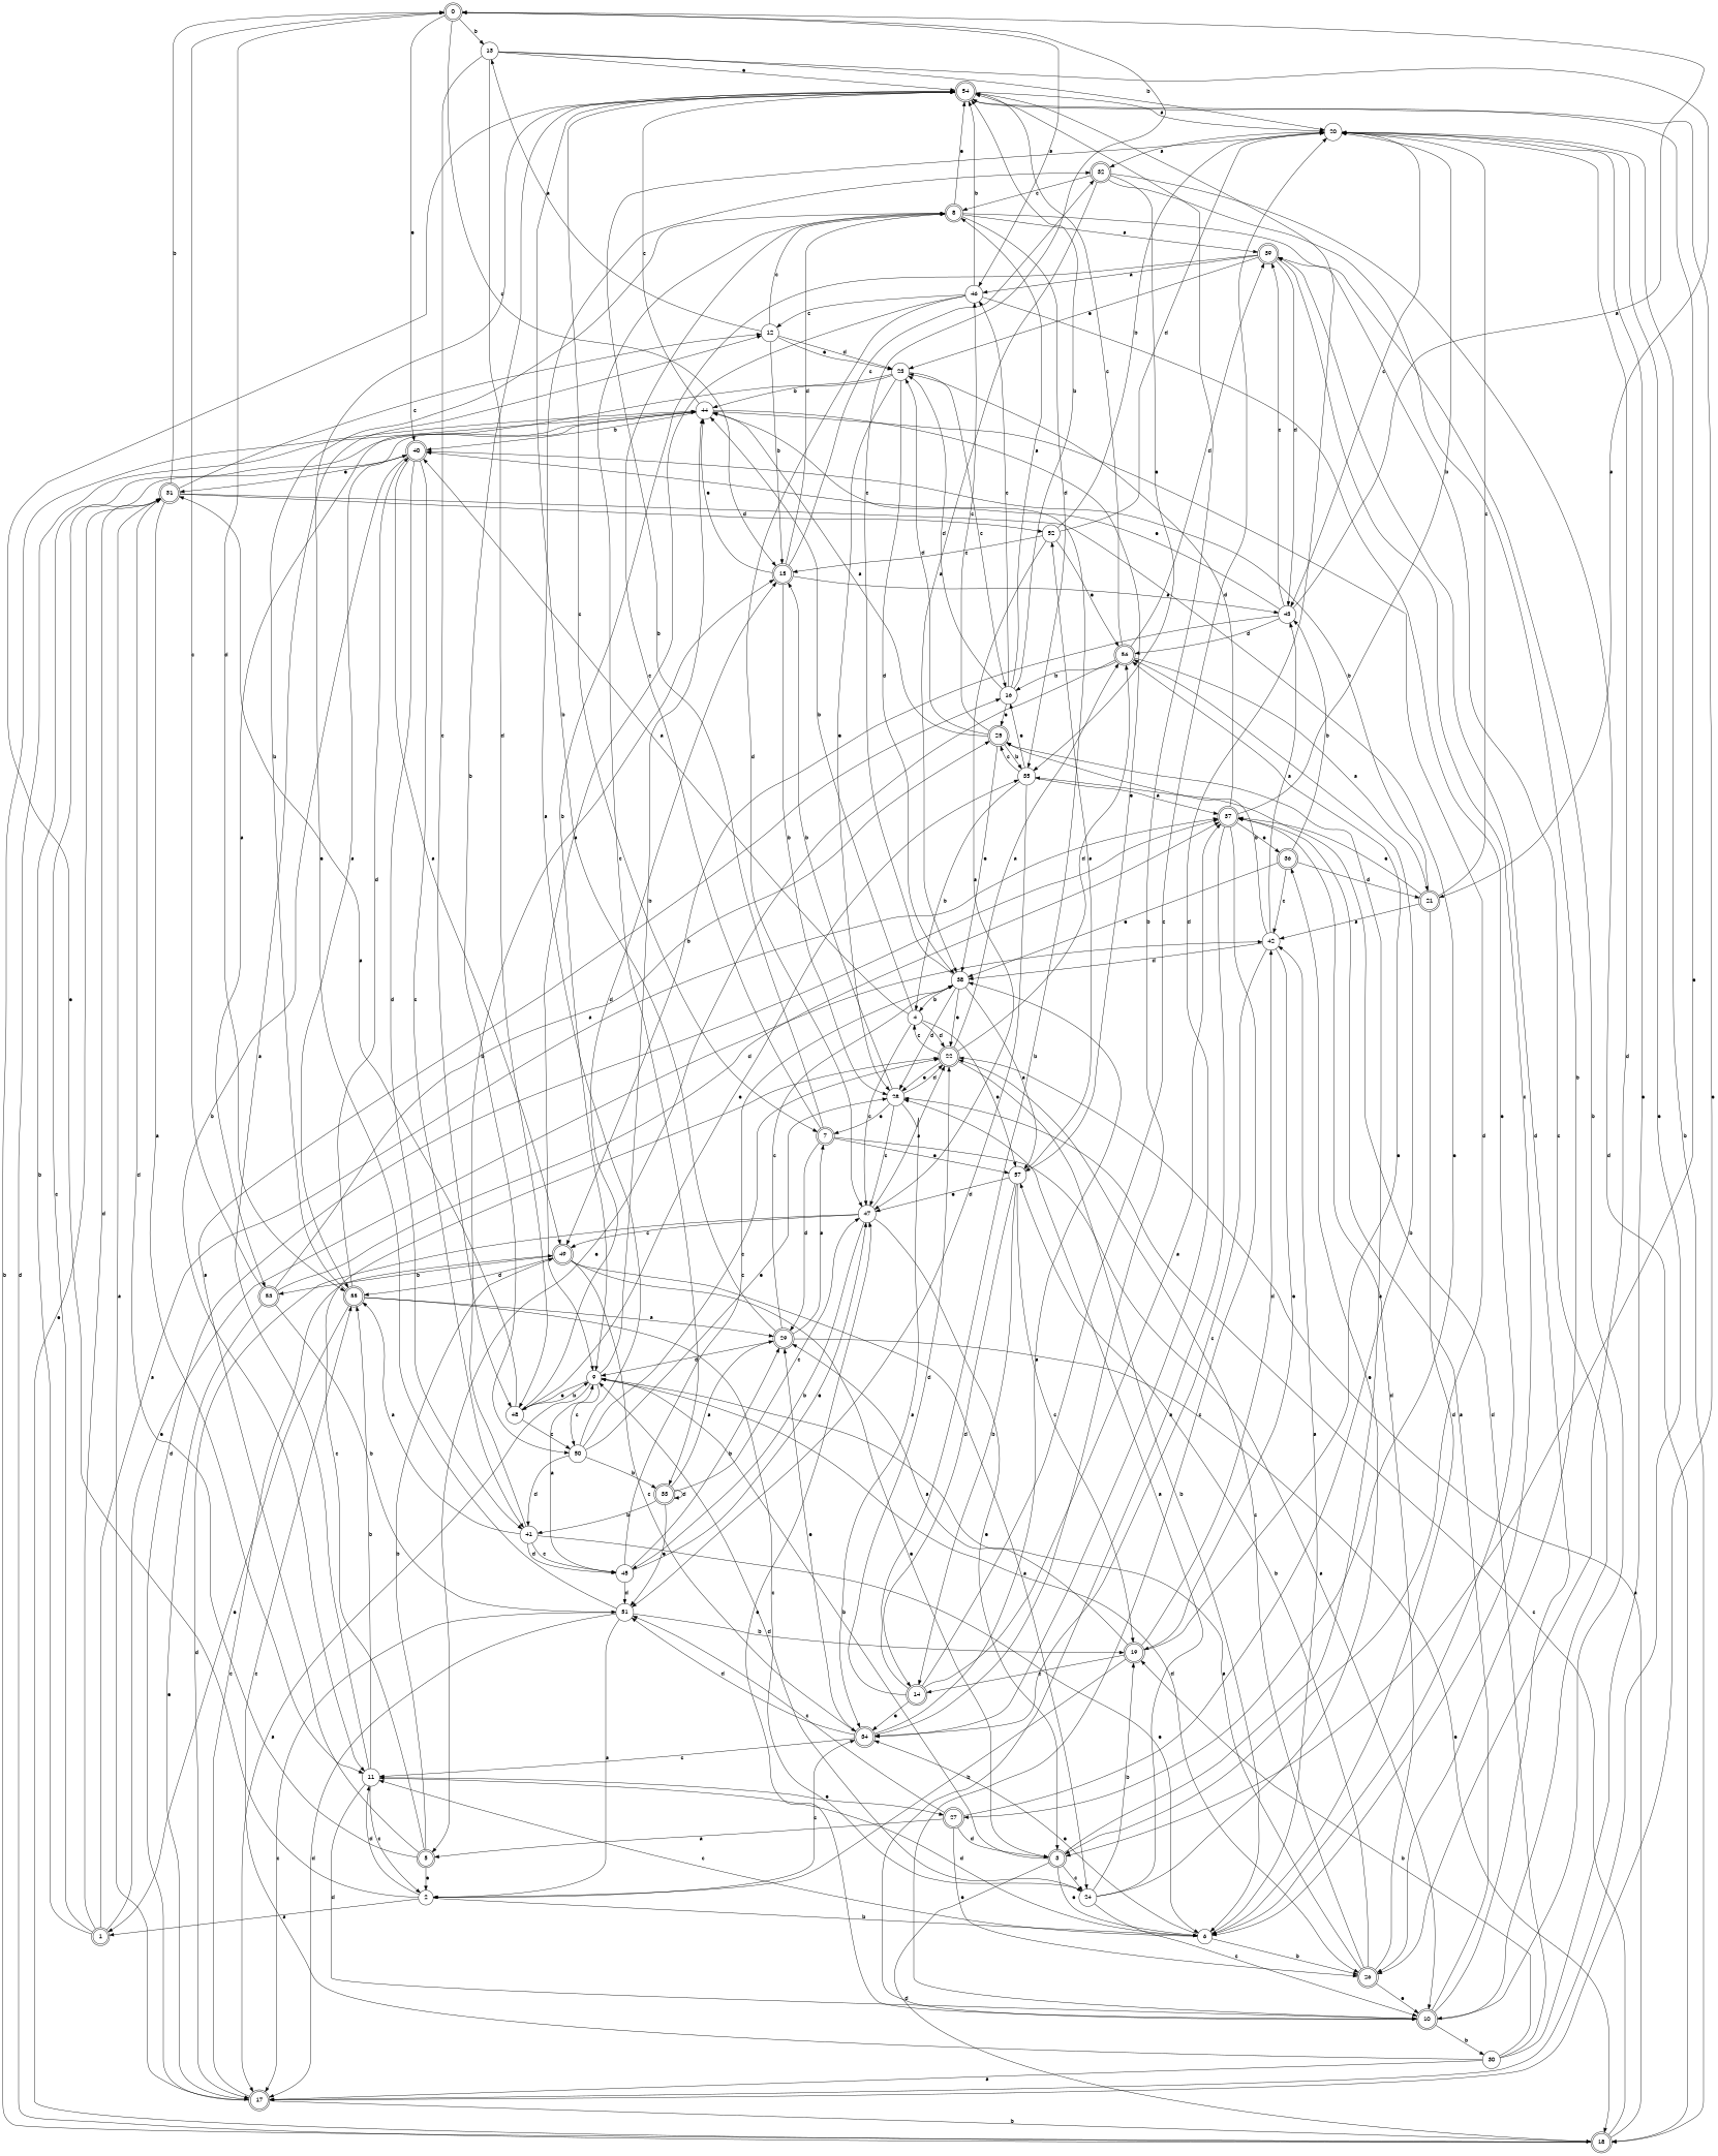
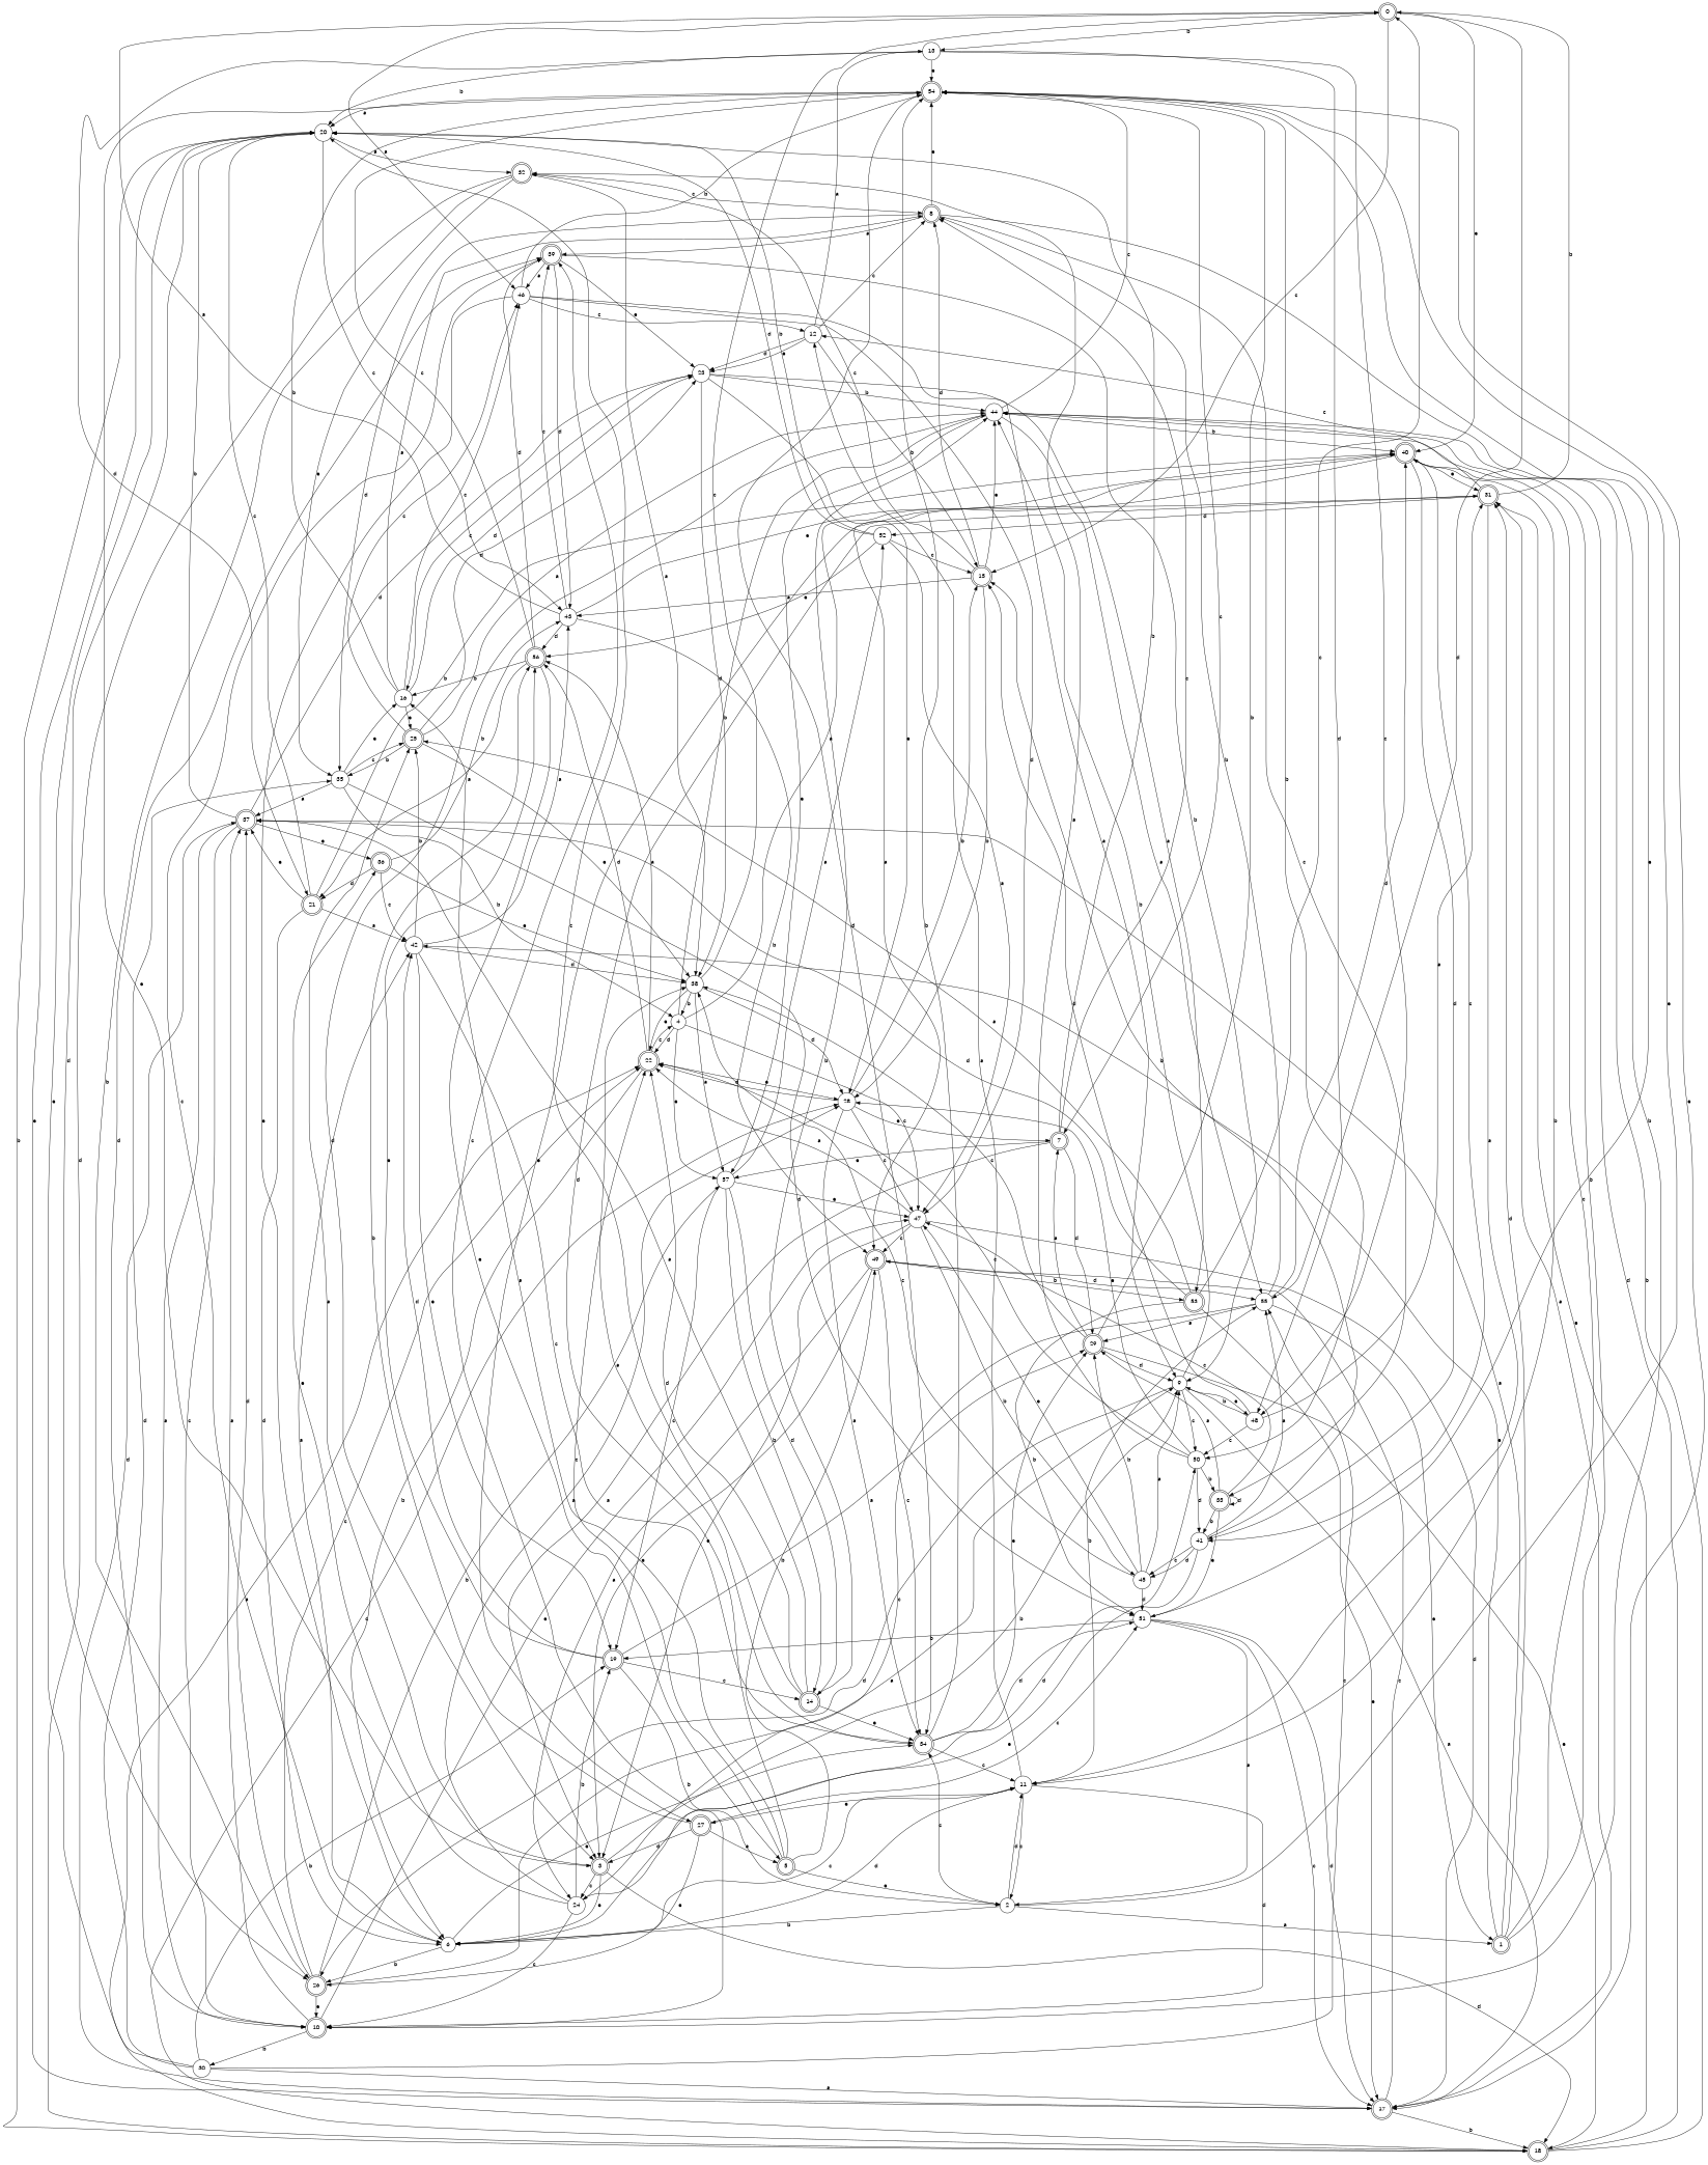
  digraph {
    fontname=Lato
    rankdir=TB
    node [color=black fillcolor=white fontname=Lato shape=doublecircle style="rounded,filled"]
    edge [fontname=Lato]
    n1 [label=0]
    n2 [label=13 shape=circle style=filled]
    n3 [label=15]
    n4 [label=40]
    n5 [label=46 shape=circle style=filled]
-   n6 [label=55 style=filled]
+   n6 [label=55 shape=circle style=filled]
    n7 [label=54]
    n8 [label=20 shape=circle style=filled]
    n9 [label=48 shape=circle style=filled]
    n10 [label=21]
    n11 [label=44 shape=circle style=filled]
    n12 [label=8]
    n13 [label=28 shape=circle style=filled]
    n14 [label=32]
    n15 [label=43 shape=circle style=filled]
    n16 [label=31]
    n17 [label=11 shape=circle style=filled]
    n18 [label=49]
    n19 [label=41 shape=circle style=filled]
    n20 [label=6 shape=circle style=filled]
    n21 [label=9 shape=circle style=filled]
    n22 [label=47 shape=circle style=filled]
    n23 [label=12 shape=circle style=filled]
    n24 [label=1]
    n25 [label=24 shape=circle style=filled]
    n26 [label=29]
    n27 [label=37]
    n28 [label=42 shape=circle style=filled]
    n29 [label=27]
    n30 [label=52 shape=circle style=filled]
    n31 [label=10]
    n32 [label=23 shape=circle style=filled]
    n33 [label=36]
    n34 [label=34]
    n35 [label=25]
    n36 [label=19]
    n37 [label=38 shape=circle style=filled]
    n38 [label=3]
    n39 [label=57 shape=circle style=filled]
    n40 [label=2 shape=circle style=filled]
    n41 [label=26]
    n42 [label=51 shape=circle style=filled]
    n43 [label=7]
    n44 [label=50 shape=circle style=filled]
    n45 [label=18]
    n46 [label=17]
    n47 [label=22]
    n48 [label=35 shape=circle style=filled]
    n49 [label=4 shape=circle style=filled]
    n50 [label=56]
    n51 [label=45 shape=circle style=filled]
    n52 [label=14]
    n53 [label=5]
    n54 [label=16 shape=circle style=filled]
    n55 [label=53]
    n56 [label=33]
    n57 [label=39]
    n58 [label=30 shape=circle style=filled]
    n1 -> n2 [label=b]
    n1 -> n3 [label=c]
    n1 -> n4 [label=e]
    n1 -> n5 [label=a]
    n1 -> n6 [label=d]
    n2 -> n7 [label=e]
    n2 -> n8 [label=b]
    n2 -> n9 [label=c]
    n2 -> n9 [label=d]
-   n2 -> n10 [label=a]
+   n2 -> n10 [label=d]
    n3 -> n11 [label=e]
    n3 -> n12 [label=d]
    n3 -> n13 [label=b]
    n3 -> n14 [label=c]
    n3 -> n15 [label=a]
    n4 -> n16 [label=e]
    n4 -> n17 [label=b]
    n4 -> n18 [label=a]
    n4 -> n19 [label=c]
    n4 -> n19 [label=d]
    n5 -> n7 [label=b]
    n5 -> n20 [label=e]
    n5 -> n21 [label=a]
    n5 -> n22 [label=d]
    n5 -> n23 [label=c]
    n6 -> n4 [label=d]
    n6 -> n12 [label=b]
    n6 -> n24 [label=e]
    n6 -> n25 [label=c]
    n6 -> n26 [label=a]
    n7 -> n8 [label=a]
    n7 -> n34 [label=d]
    n7 -> n38 [label=e]
    n7 -> n43 [label=c]
    n7 -> n44 [label=b]
    n8 -> n14 [label=a]
    n8 -> n15 [label=c]
    n8 -> n41 [label=d]
    n8 -> n45 [label=b]
    n8 -> n46 [label=e]
    n9 -> n3 [label=d]
    n9 -> n16 [label=a]
    n9 -> n21 [label=b]
    n9 -> n44 [label=c]
-   n9 -> n48 [label=e]
    n10 -> n4 [label=b]
    n10 -> n8 [label=c]
    n10 -> n20 [label=d]
    n10 -> n27 [label=e]
    n10 -> n28 [label=a]
    n11 -> n4 [label=b]
    n11 -> n6 [label=a]
    n11 -> n7 [label=c]
    n11 -> n38 [label=d]
    n11 -> n39 [label=e]
    n12 -> n7 [label=e]
    n12 -> n31 [label=b]
    n12 -> n48 [label=d]
    n12 -> n56 [label=c]
    n12 -> n57 [label=a]
    n13 -> n3 [label=b]
    n13 -> n22 [label=c]
    n13 -> n34 [label=a]
    n13 -> n43 [label=e]
    n13 -> n47 [label=d]
    n14 -> n12 [label=c]
    n14 -> n37 [label=a]
    n14 -> n41 [label=b]
    n14 -> n45 [label=d]
    n14 -> n48 [label=e]
    n15 -> n1 [label=a]
    n15 -> n4 [label=e]
    n15 -> n18 [label=b]
    n15 -> n50 [label=d]
    n15 -> n57 [label=c]
    n16 -> n1 [label=b]
    n16 -> n17 [label=a]
    n16 -> n23 [label=c]
    n16 -> n29 [label=e]
    n16 -> n30 [label=d]
    n17 -> n6 [label=b]
    n17 -> n23 [label=a]
    n17 -> n29 [label=e]
    n17 -> n31 [label=d]
    n17 -> n40 [label=c]
    n18 -> n6 [label=d]
    n18 -> n25 [label=a]
    n18 -> n34 [label=c]
    n18 -> n38 [label=e]
    n18 -> n55 [label=b]
    n19 -> n3 [label=b]
    n19 -> n6 [label=a]
    n19 -> n20 [label=e]
    n19 -> n51 [label=c]
    n19 -> n51 [label=d]
    n20 -> n17 [label=c]
    n20 -> n17 [label=d]
    n20 -> n28 [label=a]
    n20 -> n34 [label=e]
    n20 -> n41 [label=b]
    n21 -> n9 [label=e]
    n21 -> n11 [label=b]
    n21 -> n41 [label=d]
    n21 -> n44 [label=c]
    n21 -> n46 [label=a]
    n22 -> n18 [label=c]
    n22 -> n38 [label=e]
    n22 -> n46 [label=d]
    n22 -> n47 [label=a]
    n22 -> n51 [label=b]
    n23 -> n2 [label=a]
    n23 -> n3 [label=b]
    n23 -> n12 [label=c]
    n23 -> n32 [label=d]
    n23 -> n32 [label=e]
    n24 -> n4 [label=c]
    n24 -> n11 [label=b]
    n24 -> n16 [label=d]
    n24 -> n27 [label=a]
    n24 -> n28 [label=e]
    n25 -> n13 [label=a]
    n25 -> n31 [label=c]
    n25 -> n33 [label=e]
    n25 -> n36 [label=b]
-   n25 -> n21 [label=d]
+   n25 -> n44 [label=d]
    n26 -> n7 [label=b]
    n26 -> n21 [label=d]
    n26 -> n37 [label=c]
    n26 -> n43 [label=a]
    n26 -> n45 [label=e]
    n27 -> n8 [label=b]
    n27 -> n31 [label=a]
    n27 -> n31 [label=c]
    n27 -> n32 [label=d]
    n27 -> n33 [label=e]
    n28 -> n15 [label=a]
    n28 -> n34 [label=c]
    n28 -> n35 [label=b]
    n28 -> n36 [label=e]
    n28 -> n37 [label=d]
    n29 -> n38 [label=d]
    n29 -> n41 [label=e]
    n29 -> n42 [label=c]
    n29 -> n50 [label=b]
    n29 -> n53 [label=a]
    n30 -> n3 [label=c]
    n30 -> n8 [label=b]
    n30 -> n8 [label=d]
    n30 -> n22 [label=a]
    n30 -> n50 [label=e]
    n31 -> n22 [label=e]
    n31 -> n27 [label=a]
    n31 -> n57 [label=c]
    n31 -> n57 [label=d]
    n31 -> n58 [label=b]
    n32 -> n11 [label=b]
    n32 -> n13 [label=e]
    n32 -> n37 [label=d]
    n32 -> n54 [label=c]
    n32 -> n55 [label=a]
    n33 -> n10 [label=d]
    n33 -> n15 [label=b]
    n33 -> n28 [label=c]
    n33 -> n37 [label=e]
    n34 -> n7 [label=b]
    n34 -> n17 [label=c]
    n34 -> n26 [label=e]
    n34 -> n37 [label=a]
    n34 -> n42 [label=d]
    n35 -> n5 [label=c]
    n35 -> n11 [label=a]
    n35 -> n32 [label=d]
    n35 -> n37 [label=e]
    n35 -> n48 [label=b]
    n36 -> n26 [label=a]
    n36 -> n28 [label=d]
    n36 -> n40 [label=b]
    n36 -> n50 [label=e]
    n36 -> n52 [label=c]
    n37 -> n1 [label=c]
    n37 -> n13 [label=d]
    n37 -> n39 [label=a]
    n37 -> n47 [label=e]
    n37 -> n49 [label=b]
    n38 -> n20 [label=e]
    n38 -> n21 [label=b]
    n38 -> n25 [label=c]
    n38 -> n35 [label=a]
    n38 -> n45 [label=d]
    n39 -> n22 [label=e]
    n39 -> n30 [label=a]
    n39 -> n36 [label=c]
    n39 -> n52 [label=b]
    n39 -> n52 [label=d]
    n40 -> n7 [label=e]
    n40 -> n17 [label=d]
    n40 -> n20 [label=b]
    n40 -> n24 [label=a]
    n40 -> n34 [label=c]
    n41 -> n21 [label=a]
    n41 -> n27 [label=d]
    n41 -> n31 [label=e]
    n41 -> n39 [label=b]
    n41 -> n47 [label=c]
    n42 -> n7 [label=e]
    n42 -> n36 [label=b]
    n42 -> n40 [label=a]
    n42 -> n46 [label=c]
    n42 -> n46 [label=d]
    n43 -> n8 [label=b]
    n43 -> n12 [label=c]
    n43 -> n26 [label=d]
-   n43 -> n31 [label=a]
+   n43 -> n38 [label=a]
    n43 -> n39 [label=e]
    n44 -> n13 [label=e]
    n44 -> n14 [label=a]
    n44 -> n19 [label=d]
    n44 -> n47 [label=c]
    n44 -> n56 [label=b]
    n45 -> n11 [label=b]
    n45 -> n11 [label=d]
    n45 -> n13 [label=c]
    n45 -> n16 [label=e]
    n45 -> n47 [label=a]
    n46 -> n7 [label=e]
    n46 -> n16 [label=a]
    n46 -> n18 [label=c]
    n46 -> n27 [label=d]
    n46 -> n45 [label=b]
    n47 -> n13 [label=e]
    n47 -> n20 [label=b]
    n47 -> n49 [label=c]
    n47 -> n50 [label=a]
    n47 -> n50 [label=d]
    n48 -> n27 [label=a]
    n48 -> n35 [label=c]
    n48 -> n42 [label=d]
    n48 -> n49 [label=b]
    n48 -> n54 [label=e]
    n49 -> n4 [label=a]
    n49 -> n11 [label=b]
    n49 -> n22 [label=c]
    n49 -> n39 [label=e]
    n49 -> n47 [label=d]
    n50 -> n7 [label=c]
    n50 -> n10 [label=a]
    n50 -> n53 [label=e]
    n50 -> n54 [label=b]
    n50 -> n57 [label=d]
    n51 -> n21 [label=a]
    n51 -> n22 [label=e]
    n51 -> n26 [label=b]
    n51 -> n37 [label=c]
    n51 -> n42 [label=d]
    n52 -> n8 [label=c]
    n52 -> n11 [label=b]
    n52 -> n27 [label=a]
    n52 -> n34 [label=e]
    n52 -> n47 [label=d]
    n53 -> n16 [label=d]
    n53 -> n18 [label=b]
    n53 -> n40 [label=e]
    n53 -> n47 [label=c]
    n53 -> n54 [label=a]
    n54 -> n5 [label=c]
    n54 -> n7 [label=b]
    n54 -> n12 [label=a]
    n54 -> n32 [label=d]
    n54 -> n35 [label=e]
    n55 -> n1 [label=c]
    n55 -> n27 [label=d]
    n55 -> n35 [label=a]
    n55 -> n42 [label=b]
    n55 -> n46 [label=e]
    n56 -> n19 [label=b]
    n56 -> n22 [label=c]
    n56 -> n26 [label=a]
    n56 -> n42 [label=e]
    n56 -> n56 [label=d]
    n57 -> n5 [label=a]
    n57 -> n15 [label=d]
    n57 -> n20 [label=c]
    n57 -> n21 [label=b]
    n57 -> n32 [label=e]
    n58 -> n6 [label=c]
    n58 -> n8 [label=e]
    n58 -> n36 [label=b]
    n58 -> n46 [label=a]
    n58 -> n48 [label=d]
  }
